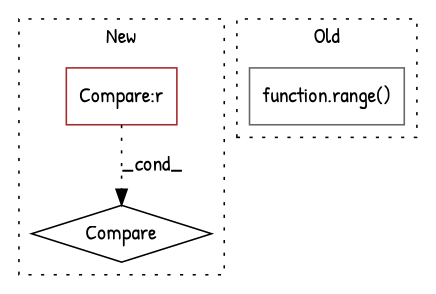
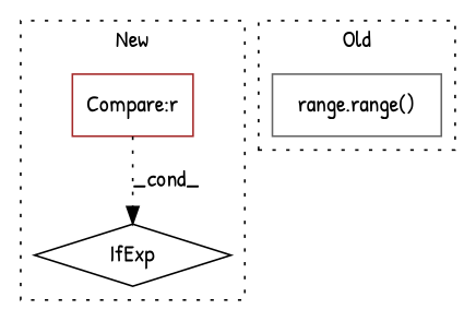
  digraph {
    fontname="Patrick Hand"
    node [shape=box fontname="Patrick Hand"]
-   n1 [a=51 l="4,6" label=Compare s="5653,5662" shape=diamond color=black]
+   n1 [a=51 l="4,6" label=IfExp s="5653,5662" shape=diamond color=black]
    n2 [a=40 l=5 label="Compare:r" s=5657 color=brown]
-   n3 [a=75 l="6,1" label="function.range()" s="5751,5767" color=gray40]
+   n3 [a=75 l="6,1" label="range.range()" s="5751,5767" color=gray40]
    subgraph cluster_1 {
      label=New
      style=dotted
      n1
      n2
    }
    subgraph cluster_2 {
      label=Old
      style=dotted
      n3
    }
    n2 -> n1 [label=_cond_ style=dotted fontname="Patrick Hand"]
  }
